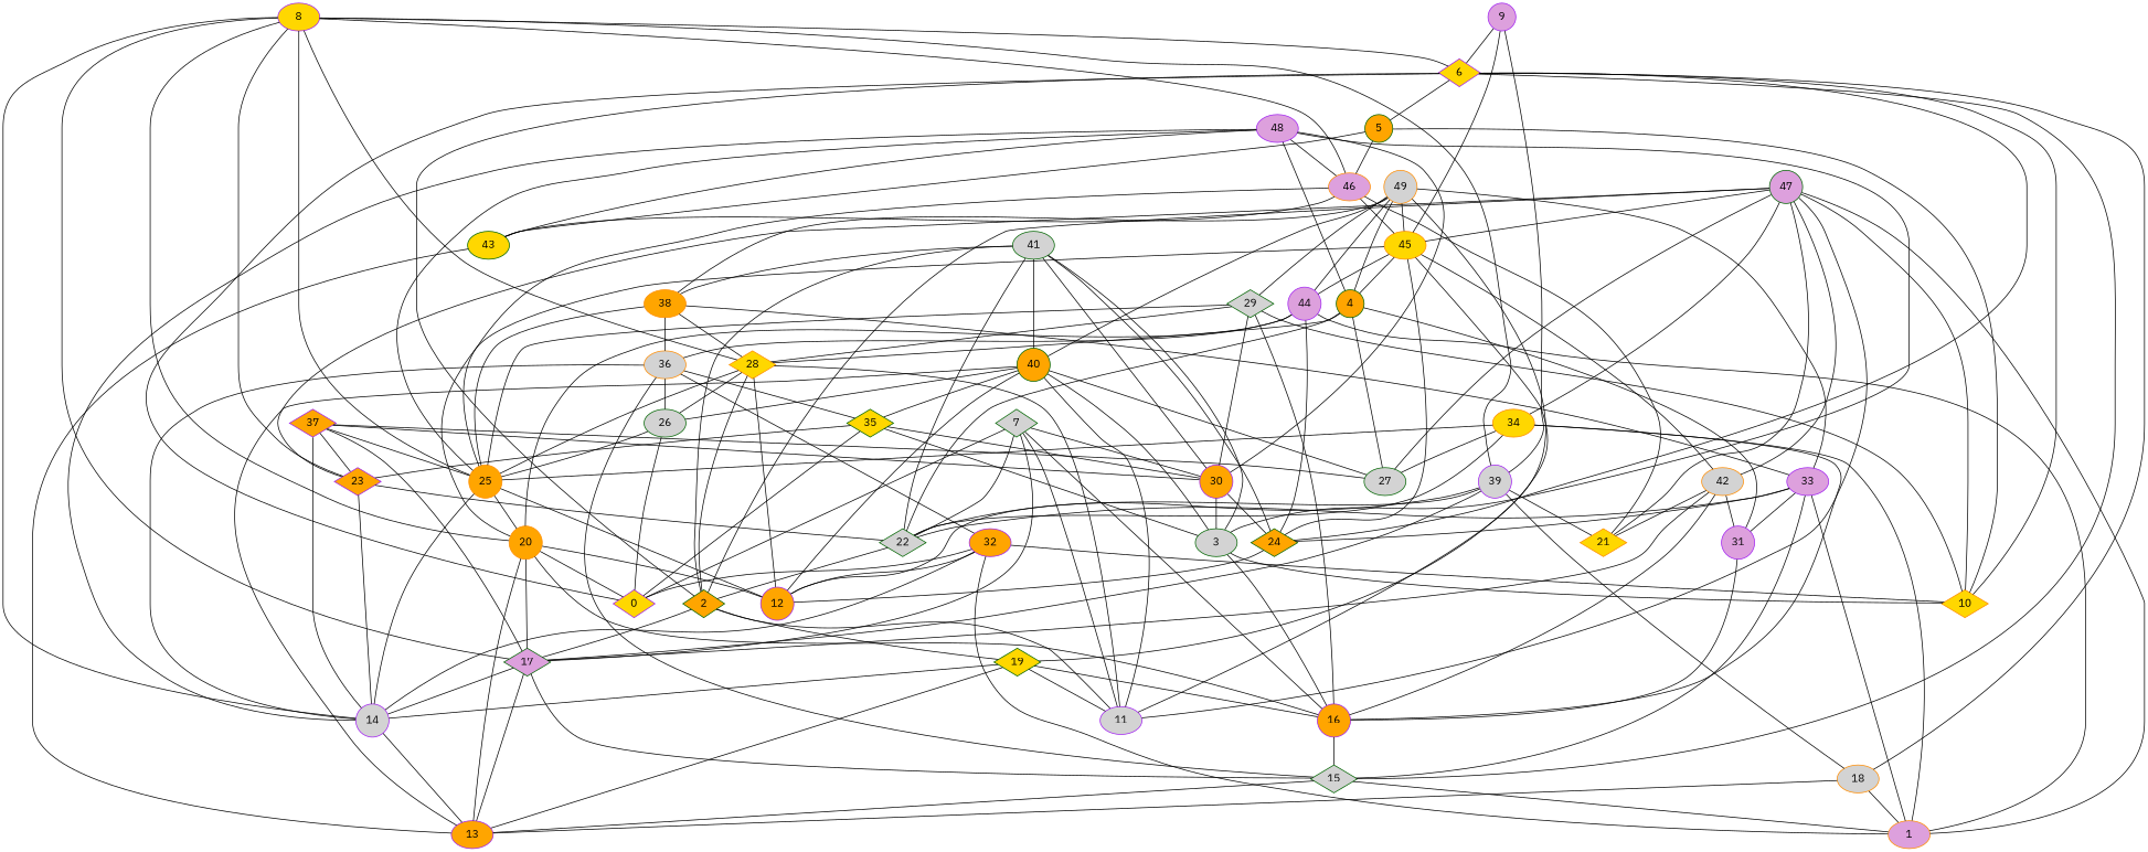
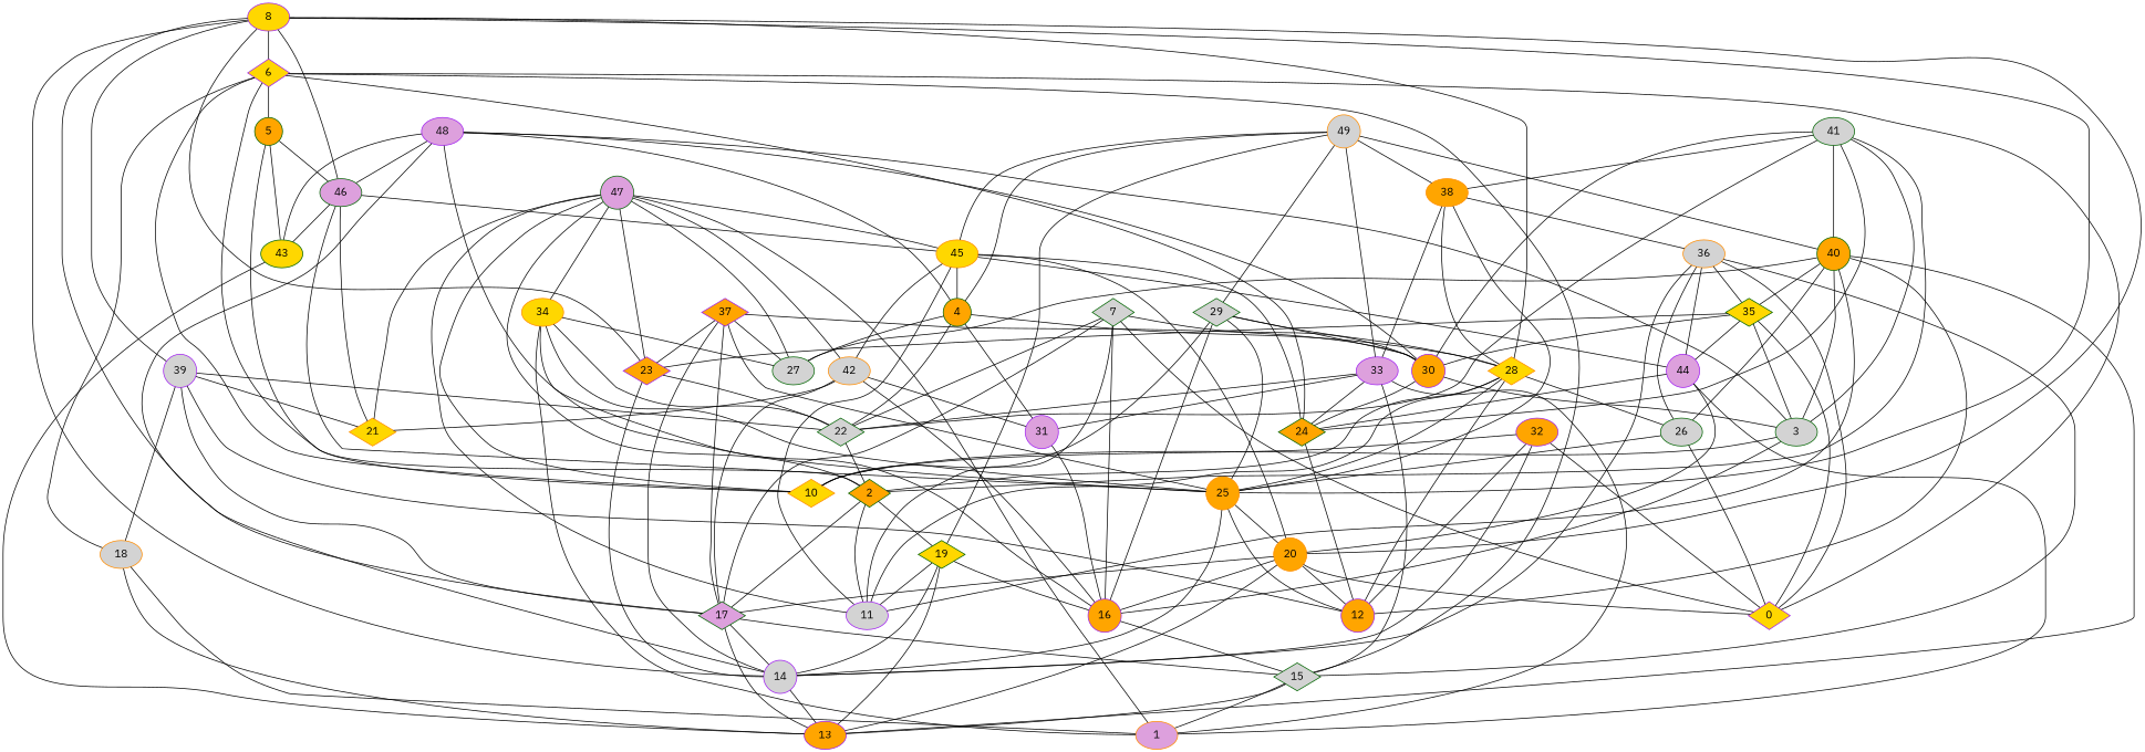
  digraph {
    fontname="IBM Plex Sans"
    node [color=purple fillcolor=orange fontname="IBM Plex Sans" shape=ellipse style=filled]
    edge [color=black dir=none fontname="IBM Plex Sans"]
    38 [color=darkorange]
    28 [color=darkorange fillcolor=gold shape=diamond]
    33 [fillcolor=plum]
    25 [color=darkorange shape=circle]
    36 [color=darkorange fillcolor=lightgrey]
    12 [shape=circle]
    26 [color=darkgreen fillcolor=lightgrey]
    11 [fillcolor=lightgrey]
    2 [color=darkgreen shape=diamond]
    1 [color=darkorange fillcolor=plum]
    15 [color=darkgreen fillcolor=lightgrey shape=diamond]
    24 [color=darkgreen shape=diamond]
    22 [color=darkgreen fillcolor=lightgrey shape=diamond]
    31 [fillcolor=plum shape=circle]
-   9 [fillcolor=plum shape=circle]
    39 [fillcolor=lightgrey shape=circle]
    6 [fillcolor=gold shape=diamond]
    45 [color=darkorange fillcolor=gold]
    18 [color=darkorange fillcolor=lightgrey]
    17 [color=darkgreen fillcolor=plum shape=diamond]
    21 [color=darkorange fillcolor=gold shape=diamond]
    5 [color=darkgreen shape=circle]
    10 [color=darkorange fillcolor=gold shape=diamond]
    0 [fillcolor=gold shape=diamond]
    4 [color=darkgreen shape=circle]
    42 [color=darkorange fillcolor=lightgrey]
    20 [color=darkorange shape=circle]
    44 [fillcolor=plum shape=circle]
    13
-   46 [color=darkorange fillcolor=plum]
+   46 [color=darkgreen fillcolor=plum]
    43 [color=darkgreen fillcolor=gold]
    14 [fillcolor=lightgrey shape=circle]
    49 [color=darkorange fillcolor=lightgrey shape=circle]
    29 [color=darkgreen fillcolor=lightgrey shape=diamond]
    40 [color=darkgreen shape=circle]
    19 [color=darkgreen fillcolor=gold shape=diamond]
    16 [shape=circle]
    35 [color=darkgreen fillcolor=gold shape=diamond]
    3 [color=darkgreen fillcolor=lightgrey]
    27 [color=darkgreen fillcolor=lightgrey]
    23 [shape=diamond]
    30 [shape=circle]
    7 [color=darkgreen fillcolor=lightgrey shape=diamond]
    48 [fillcolor=plum]
    37 [shape=diamond]
    32
    34 [color=darkorange fillcolor=gold]
    41 [color=darkgreen fillcolor=lightgrey]
    47 [color=darkgreen fillcolor=plum shape=circle]
    8 [fillcolor=gold]
    subgraph sub_1 {
      38
      28
      33
      25
      36
      12
      26
      11
      2
      1
      15
      24
      22
      31
-     9
      39
      6
      45
      18
      17
      21
      5
      10
      0
      4
      42
      20
      44
      13
      46
      43
      14
      49
      29
      40
      19
      16
      35
      3
      27
      23
      30
      7
      48
      37
      32
      34
      41
      47
      8
    }
    38 -> 28
    38 -> 33
    38 -> 25
    38 -> 36
    28 -> 25
    28 -> 12
    28 -> 26
    28 -> 11
    28 -> 2
    33 -> 1
    33 -> 15
    33 -> 24
    33 -> 22
    33 -> 31
    25 -> 12
    25 -> 20
    25 -> 14
    36 -> 26
    36 -> 15
-   36 -> 32
+   36 -> 0
    36 -> 14
    36 -> 35
    26 -> 25
    26 -> 0
    2 -> 11
    2 -> 17
    2 -> 19
    15 -> 1
    15 -> 13
    24 -> 12
    22 -> 2
    31 -> 16
-   9 -> 39
-   9 -> 6
-   9 -> 45
    39 -> 12
    39 -> 22
    39 -> 18
    39 -> 17
    39 -> 21
    6 -> 2
    6 -> 15
    6 -> 24
    6 -> 18
    6 -> 5
    6 -> 10
    6 -> 0
    45 -> 11
    45 -> 24
    45 -> 4
    45 -> 42
    45 -> 20
    45 -> 44
    18 -> 1
    18 -> 13
    17 -> 15
    17 -> 13
    17 -> 14
    5 -> 10
    5 -> 46
    5 -> 43
    4 -> 28
    4 -> 22
    4 -> 31
    4 -> 27
    42 -> 31
    42 -> 17
    42 -> 21
    42 -> 16
    20 -> 12
    20 -> 17
    20 -> 0
    20 -> 13
    20 -> 16
    44 -> 36
    44 -> 1
    44 -> 24
    44 -> 20
    46 -> 25
    46 -> 45
    46 -> 21
    46 -> 43
    43 -> 13
    14 -> 13
    49 -> 38
    49 -> 33
    49 -> 45
    49 -> 4
-   49 -> 44
+   35 -> 44
    49 -> 29
    49 -> 40
    49 -> 19
    29 -> 28
    29 -> 25
    29 -> 10
    29 -> 16
    29 -> 30
    40 -> 12
    40 -> 26
    40 -> 11
    40 -> 13
    40 -> 35
    40 -> 3
    40 -> 27
    19 -> 11
    19 -> 13
    19 -> 14
    19 -> 16
    16 -> 15
    35 -> 0
    35 -> 3
    35 -> 23
    35 -> 30
    3 -> 10
    3 -> 16
    23 -> 22
    23 -> 14
    30 -> 24
    30 -> 3
    7 -> 11
    7 -> 22
    7 -> 17
    7 -> 0
    7 -> 16
    7 -> 30
    48 -> 25
    48 -> 4
    48 -> 46
    48 -> 43
    48 -> 14
    48 -> 3
    48 -> 30
    37 -> 25
    37 -> 17
    37 -> 14
    37 -> 27
    37 -> 23
    37 -> 30
    32 -> 12
-   32 -> 1
    32 -> 10
    32 -> 0
    32 -> 14
    34 -> 25
    34 -> 1
    34 -> 22
    34 -> 16
    34 -> 27
    41 -> 38
    41 -> 2
    41 -> 24
    41 -> 22
    41 -> 40
    41 -> 3
    41 -> 30
    47 -> 11
    47 -> 2
    47 -> 1
    47 -> 45
    47 -> 21
    47 -> 10
    47 -> 42
    47 -> 27
    47 -> 23
    47 -> 34
    8 -> 28
    8 -> 25
    8 -> 39
    8 -> 6
    8 -> 17
    8 -> 20
    8 -> 46
    8 -> 14
    8 -> 23
  }
